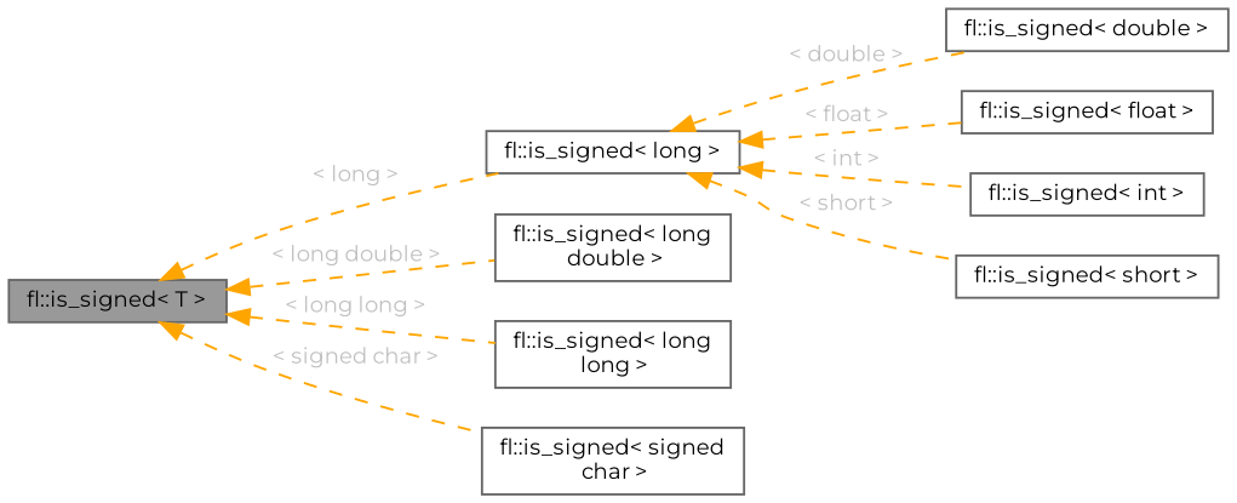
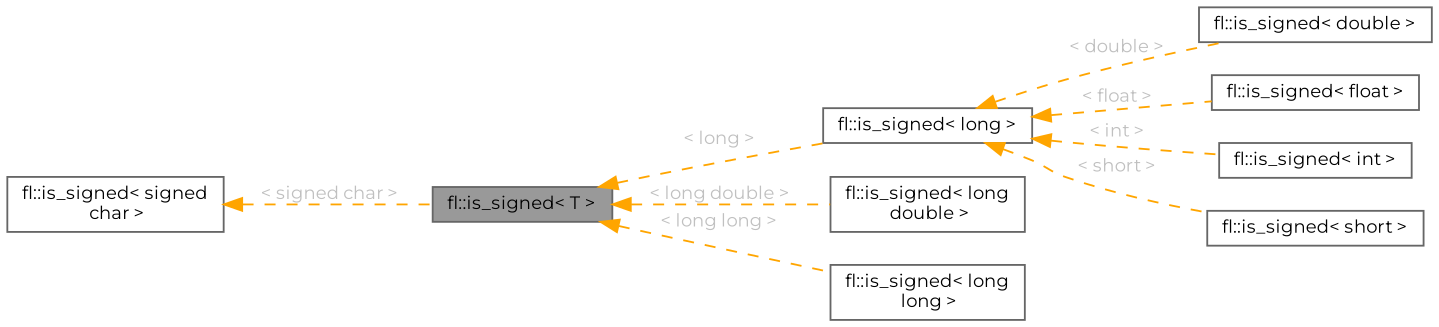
  digraph {
    fontname=Montserrat
    rankdir=LR
    node [color=gray40 fillcolor=white fontname=Montserrat fontsize=10 shape=box style=filled]
    edge [color=orange dir=back fontcolor=grey fontname=Montserrat fontsize=10 labelfontname=Helvetica labelfontsize=10 style=dashed]
    n1 [fillcolor=grey60 fontcolor=black height=0.2 label="fl::is_signed\< T \>" width=0.4]
    n2 [height=0.2 label="fl::is_signed\< long \>" width=0.4]
    n3 [height=0.2 label="fl::is_signed\< long\l double \>" width=0.4]
    n4 [height=0.2 label="fl::is_signed\< long\l long \>" width=0.4]
    n5 [height=0.2 label="fl::is_signed\< signed\l char \>" width=0.4]
    n6 [height=0.2 label="fl::is_signed\< double \>" width=0.4]
    n7 [height=0.2 label="fl::is_signed\< float \>" width=0.4]
    n8 [height=0.2 label="fl::is_signed\< int \>" width=0.4]
    n9 [height=0.2 label="fl::is_signed\< short \>" width=0.4]
    n1 -> n2 [label=" \< long \>"]
    n1 -> n3 [label=" \< long double \>"]
    n1 -> n4 [label=" \< long long \>"]
-   n1 -> n5 [label=" \< signed char \>"]
+   n5 -> n1 [label=" \< signed char \>"]
    n2 -> n6 [label=" \< double \>"]
    n2 -> n7 [label=" \< float \>"]
    n2 -> n8 [label=" \< int \>"]
    n2 -> n9 [label=" \< short \>"]
  }
